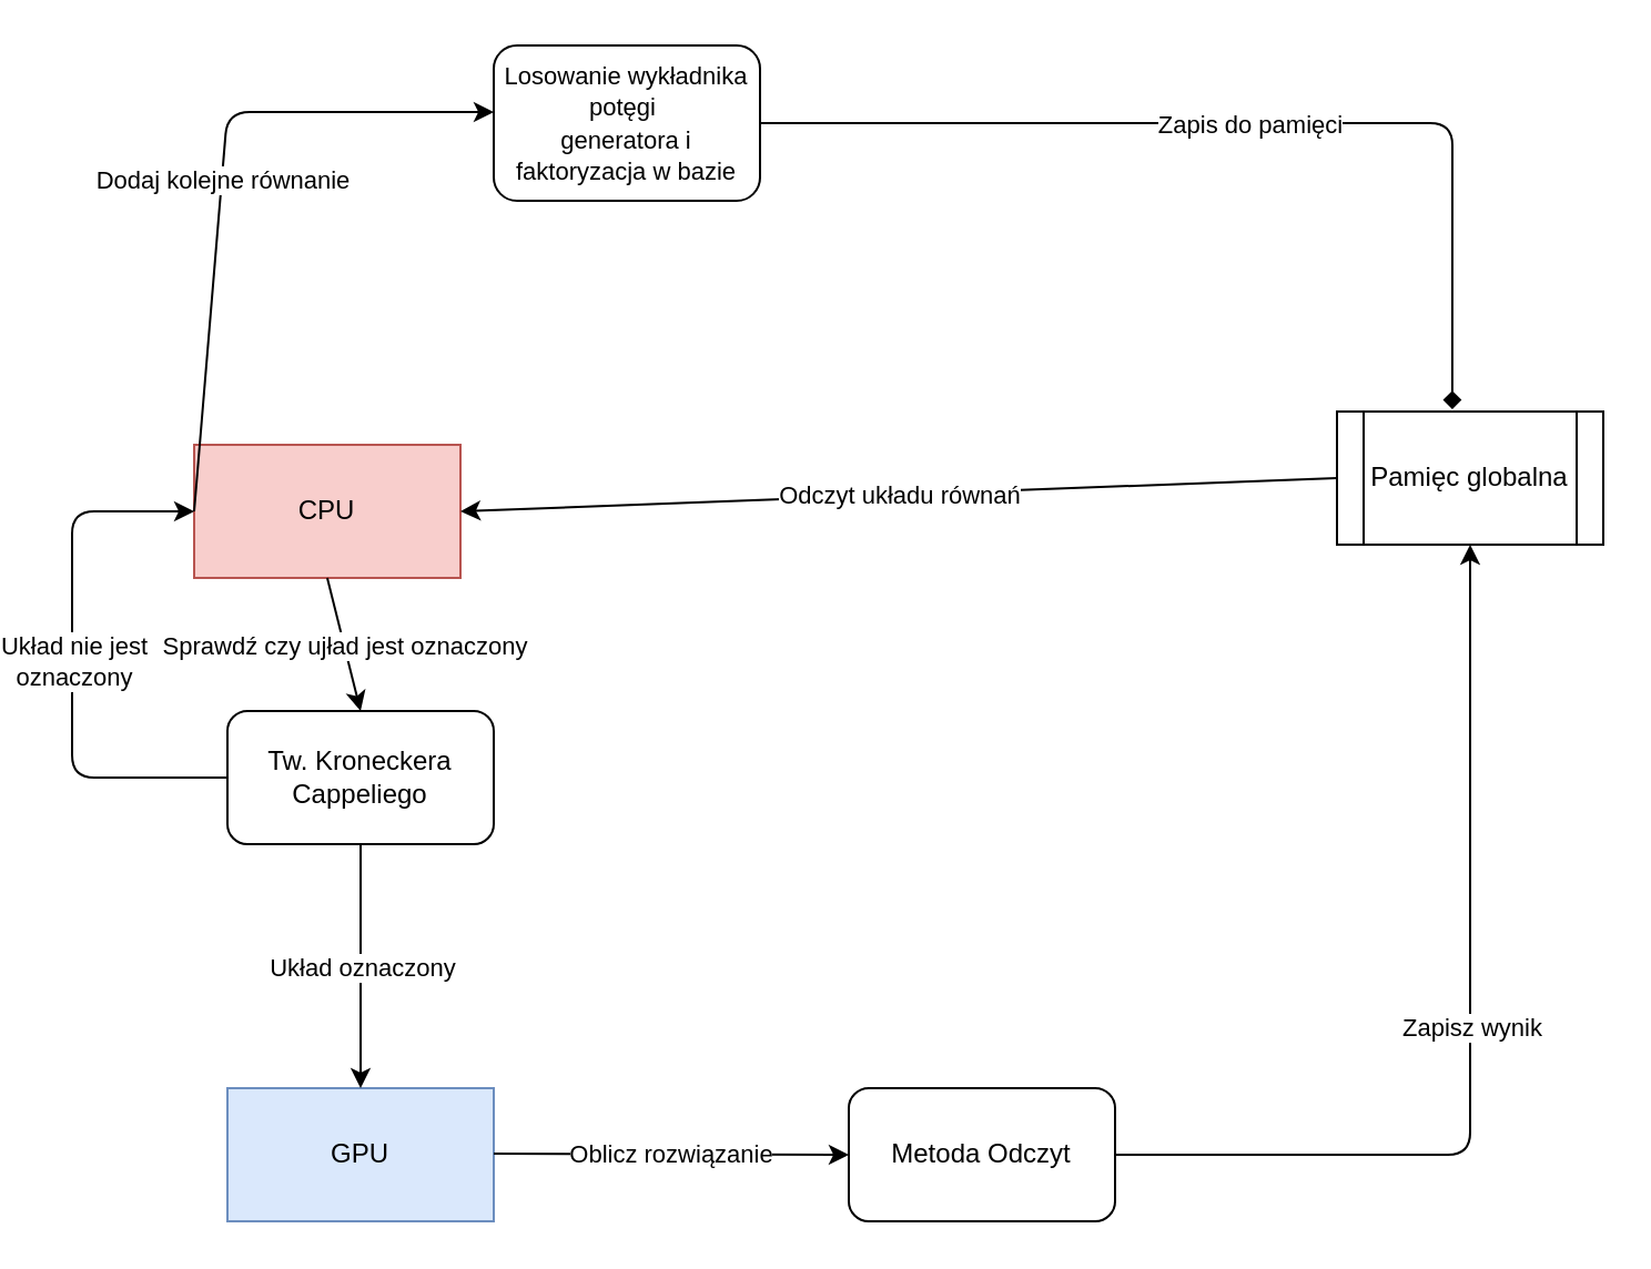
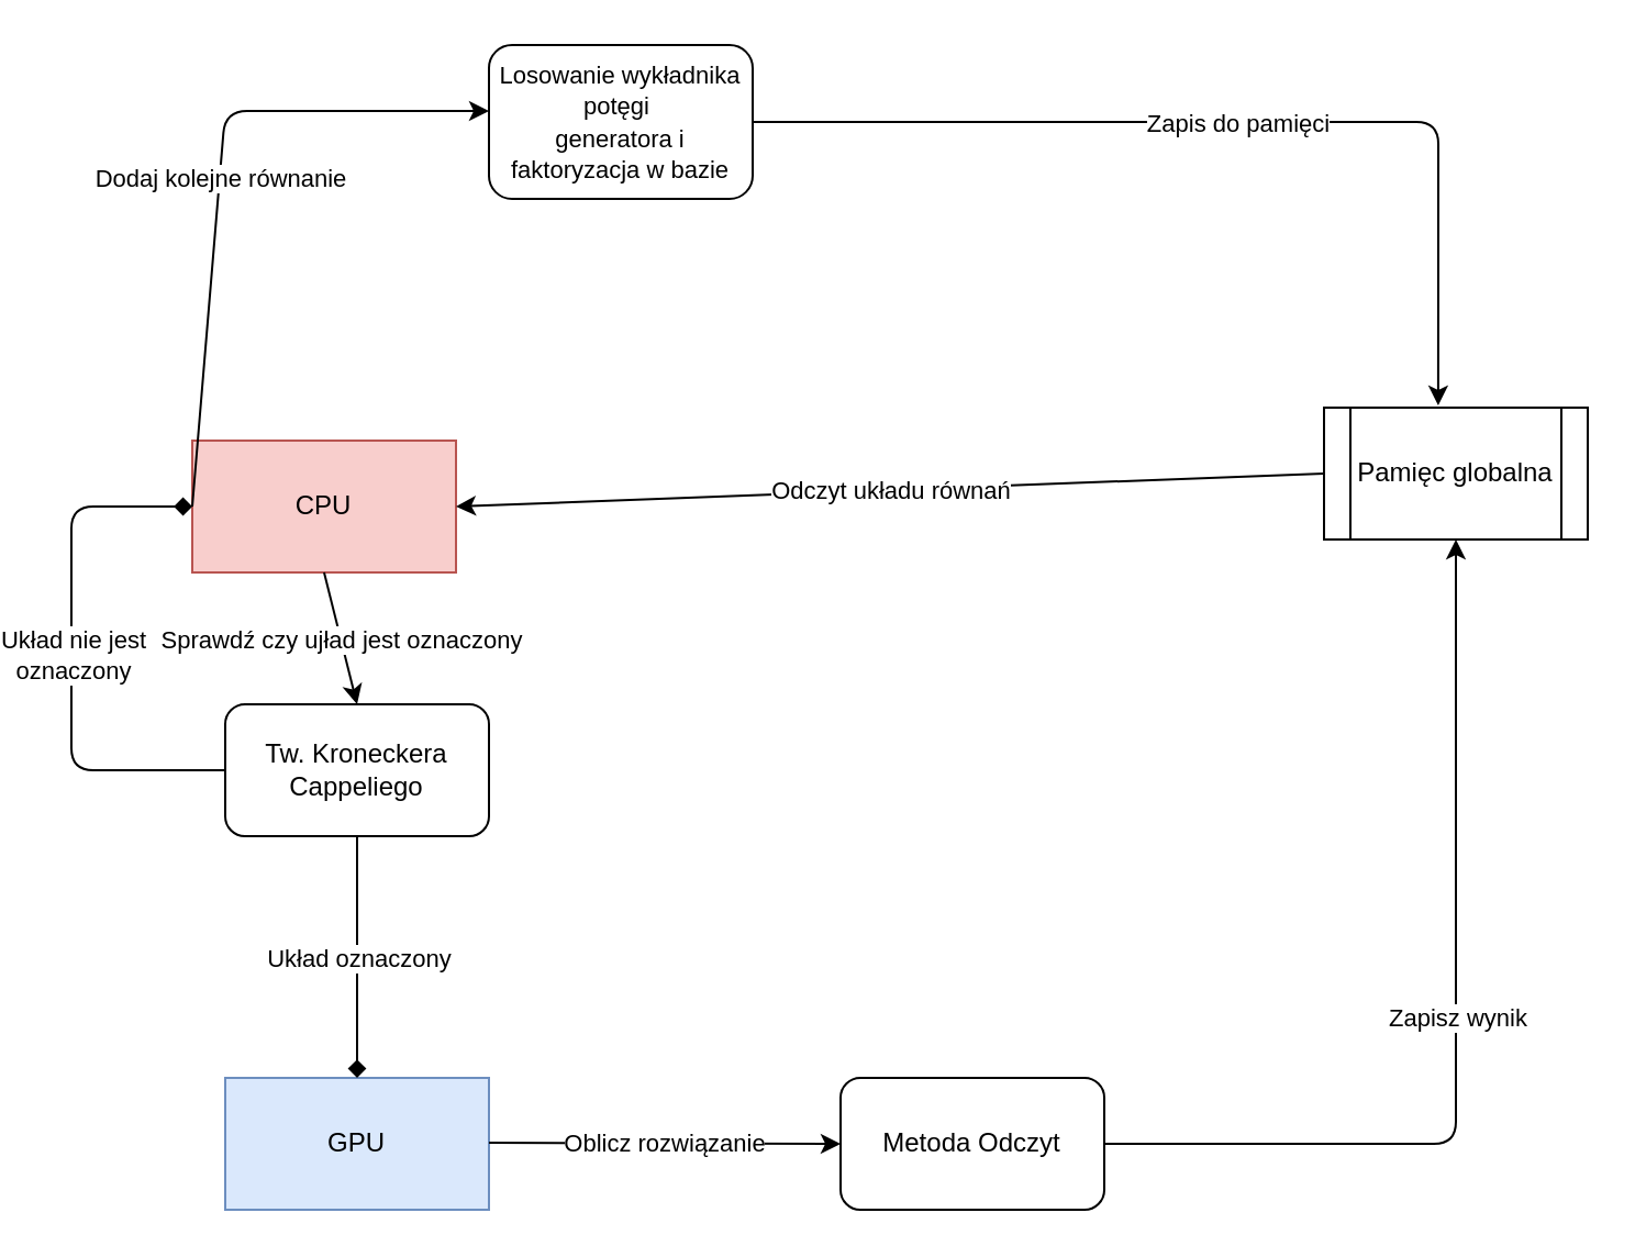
  <mxCell id="0" />
  <mxCell id="1" parent="0" />
  <mxCell id="2" value="CPU" style="whiteSpace=wrap;html=1;fillColor=#f8cecc;strokeColor=#b85450;" parent="1" vertex="1"><mxGeometry x="75" y="200" width="120" height="60" as="geometry" /></mxCell>
  <mxCell id="3" value="GPU" style="whiteSpace=wrap;html=1;fillColor=#dae8fc;strokeColor=#6c8ebf;" parent="1" vertex="1"><mxGeometry x="90" y="490" width="120" height="60" as="geometry" /></mxCell>
  <mxCell id="4" value="Pamięc globalna" style="shape=process;whiteSpace=wrap;html=1;backgroundOutline=1;" parent="1" vertex="1"><mxGeometry x="590" y="185" width="120" height="60" as="geometry" /></mxCell>
  <mxCell id="5" value="" style="endArrow=classic;html=1;exitX=0;exitY=0.5;exitDx=0;exitDy=0;entryX=1;entryY=0.5;entryDx=0;entryDy=0;" edge="1" parent="1" source="4" target="2"><mxGeometry relative="1" as="geometry"><mxPoint x="250" y="330" as="sourcePoint" /><mxPoint x="430" y="230" as="targetPoint" /></mxGeometry></mxCell>
  <mxCell id="6" value="Odczyt układu równań&lt;br&gt;" style="edgeLabel;resizable=0;html=1;align=center;verticalAlign=middle;" connectable="0" vertex="1" parent="5"><mxGeometry relative="1" as="geometry" /></mxCell>
  <mxCell id="7" value="" style="endArrow=classic;html=1;exitX=0.5;exitY=1;exitDx=0;exitDy=0;" edge="1" parent="1" source="2"><mxGeometry relative="1" as="geometry"><mxPoint x="250" y="310" as="sourcePoint" /><mxPoint x="150" y="320" as="targetPoint" /></mxGeometry></mxCell>
  <mxCell id="8" value="Sprawdź czy ujład jest oznaczony" style="edgeLabel;resizable=0;html=1;align=center;verticalAlign=middle;" connectable="0" vertex="1" parent="7"><mxGeometry relative="1" as="geometry" /></mxCell>
  <mxCell id="9" value="Tw. Kroneckera Cappeliego" style="rounded=1;whiteSpace=wrap;html=1;" vertex="1" parent="1"><mxGeometry x="90" y="320" width="120" height="60" as="geometry" /></mxCell>
- <mxCell id="10" value="" style="endArrow=classic;html=1;exitX=0.5;exitY=1;exitDx=0;exitDy=0;entryX=0.5;entryY=0;entryDx=0;entryDy=0;" edge="1" parent="1" source="9" target="3"><mxGeometry relative="1" as="geometry"><mxPoint x="250" y="310" as="sourcePoint" /><mxPoint x="350" y="310" as="targetPoint" /></mxGeometry></mxCell>
+ <mxCell id="10" value="" style="endArrow=diamond;html=1;exitX=0.5;exitY=1;exitDx=0;exitDy=0;entryX=0.5;entryY=0;entryDx=0;entryDy=0;" edge="1" parent="1" source="9" target="3"><mxGeometry relative="1" as="geometry"><mxPoint x="250" y="310" as="sourcePoint" /><mxPoint x="350" y="310" as="targetPoint" /></mxGeometry></mxCell>
  <mxCell id="11" value="Układ oznaczony" style="edgeLabel;resizable=0;html=1;align=center;verticalAlign=middle;" connectable="0" vertex="1" parent="10"><mxGeometry relative="1" as="geometry" /></mxCell>
  <mxCell id="12" value="" style="endArrow=classic;html=1;" edge="1" parent="1"><mxGeometry relative="1" as="geometry"><mxPoint x="210" y="519.5" as="sourcePoint" /><mxPoint x="370" y="520" as="targetPoint" /></mxGeometry></mxCell>
  <mxCell id="13" value="Oblicz rozwiązanie" style="edgeLabel;resizable=0;html=1;align=center;verticalAlign=middle;" connectable="0" vertex="1" parent="12"><mxGeometry relative="1" as="geometry" /></mxCell>
  <mxCell id="14" value="Metoda Odczyt" style="rounded=1;whiteSpace=wrap;html=1;" vertex="1" parent="1"><mxGeometry x="370" y="490" width="120" height="60" as="geometry" /></mxCell>
  <mxCell id="15" value="" style="endArrow=classic;html=1;exitX=1;exitY=0.5;exitDx=0;exitDy=0;entryX=0.5;entryY=1;entryDx=0;entryDy=0;" edge="1" parent="1" source="14" target="4"><mxGeometry relative="1" as="geometry"><mxPoint x="250" y="310" as="sourcePoint" /><mxPoint x="350" y="310" as="targetPoint" /><Array as="points"><mxPoint x="650" y="520" /></Array></mxGeometry></mxCell>
  <mxCell id="16" value="Zapisz wynik" style="edgeLabel;resizable=0;html=1;align=center;verticalAlign=middle;" connectable="0" vertex="1" parent="15"><mxGeometry relative="1" as="geometry" /></mxCell>
- <mxCell id="17" value="" style="endArrow=classic;html=1;exitX=0;exitY=0.5;exitDx=0;exitDy=0;entryX=0;entryY=0.5;entryDx=0;entryDy=0;" edge="1" parent="1" source="9" target="2"><mxGeometry relative="1" as="geometry"><mxPoint x="250" y="310" as="sourcePoint" /><mxPoint x="20" y="230" as="targetPoint" /><Array as="points"><mxPoint x="20" y="350" /><mxPoint x="20" y="230" /></Array></mxGeometry></mxCell>
+ <mxCell id="17" value="" style="endArrow=diamond;html=1;exitX=0;exitY=0.5;exitDx=0;exitDy=0;entryX=0;entryY=0.5;entryDx=0;entryDy=0;" edge="1" parent="1" source="9" target="2"><mxGeometry relative="1" as="geometry"><mxPoint x="250" y="310" as="sourcePoint" /><mxPoint x="20" y="230" as="targetPoint" /><Array as="points"><mxPoint x="20" y="350" /><mxPoint x="20" y="230" /></Array></mxGeometry></mxCell>
  <mxCell id="18" value="Układ nie jest&lt;br&gt;oznaczony" style="edgeLabel;resizable=0;html=1;align=center;verticalAlign=middle;" connectable="0" vertex="1" parent="17"><mxGeometry relative="1" as="geometry" /></mxCell>
  <mxCell id="19" value="" style="endArrow=classic;html=1;exitX=0;exitY=0.5;exitDx=0;exitDy=0;" edge="1" parent="1" source="2"><mxGeometry relative="1" as="geometry"><mxPoint x="30" y="150" as="sourcePoint" /><mxPoint x="210" y="50" as="targetPoint" /><Array as="points"><mxPoint x="90" y="50" /></Array></mxGeometry></mxCell>
  <mxCell id="20" value="Dodaj kolejne równanie" style="edgeLabel;resizable=0;html=1;align=center;verticalAlign=middle;" connectable="0" vertex="1" parent="19"><mxGeometry relative="1" as="geometry" /></mxCell>
  <mxCell id="21" value="&lt;span style=&quot;color: rgb(0 , 0 , 0) ; font-family: &amp;#34;helvetica&amp;#34; ; font-size: 11px ; font-style: normal ; font-weight: 400 ; letter-spacing: normal ; text-align: center ; text-indent: 0px ; text-transform: none ; word-spacing: 0px ; background-color: rgb(255 , 255 , 255) ; display: inline ; float: none&quot;&gt;Losowanie wykładnika potęgi&amp;nbsp;&lt;/span&gt;&lt;br style=&quot;color: rgb(0 , 0 , 0) ; font-family: &amp;#34;helvetica&amp;#34; ; font-size: 11px ; font-style: normal ; font-weight: 400 ; letter-spacing: normal ; text-align: center ; text-indent: 0px ; text-transform: none ; word-spacing: 0px&quot;&gt;&lt;span style=&quot;color: rgb(0 , 0 , 0) ; font-family: &amp;#34;helvetica&amp;#34; ; font-size: 11px ; font-style: normal ; font-weight: 400 ; letter-spacing: normal ; text-align: center ; text-indent: 0px ; text-transform: none ; word-spacing: 0px ; background-color: rgb(255 , 255 , 255) ; display: inline ; float: none&quot;&gt;generatora i faktoryzacja w bazie&lt;/span&gt;" style="rounded=1;whiteSpace=wrap;html=1;" vertex="1" parent="1"><mxGeometry x="210" y="20" width="120" height="70" as="geometry" /></mxCell>
- <mxCell id="22" value="" style="endArrow=diamond;html=1;exitX=1;exitY=0.5;exitDx=0;exitDy=0;entryX=0.433;entryY=-0.017;entryDx=0;entryDy=0;entryPerimeter=0;" edge="1" parent="1" source="21" target="4"><mxGeometry relative="1" as="geometry"><mxPoint x="250" y="310" as="sourcePoint" /><mxPoint x="350" y="310" as="targetPoint" /><Array as="points"><mxPoint x="642" y="55" /></Array></mxGeometry></mxCell>
+ <mxCell id="22" value="" style="endArrow=classic;html=1;exitX=1;exitY=0.5;exitDx=0;exitDy=0;entryX=0.433;entryY=-0.017;entryDx=0;entryDy=0;entryPerimeter=0;" edge="1" parent="1" source="21" target="4"><mxGeometry relative="1" as="geometry"><mxPoint x="250" y="310" as="sourcePoint" /><mxPoint x="350" y="310" as="targetPoint" /><Array as="points"><mxPoint x="642" y="55" /></Array></mxGeometry></mxCell>
  <mxCell id="23" value="Zapis do pamięci" style="edgeLabel;resizable=0;html=1;align=center;verticalAlign=middle;" connectable="0" vertex="1" parent="22"><mxGeometry relative="1" as="geometry" /></mxCell>
